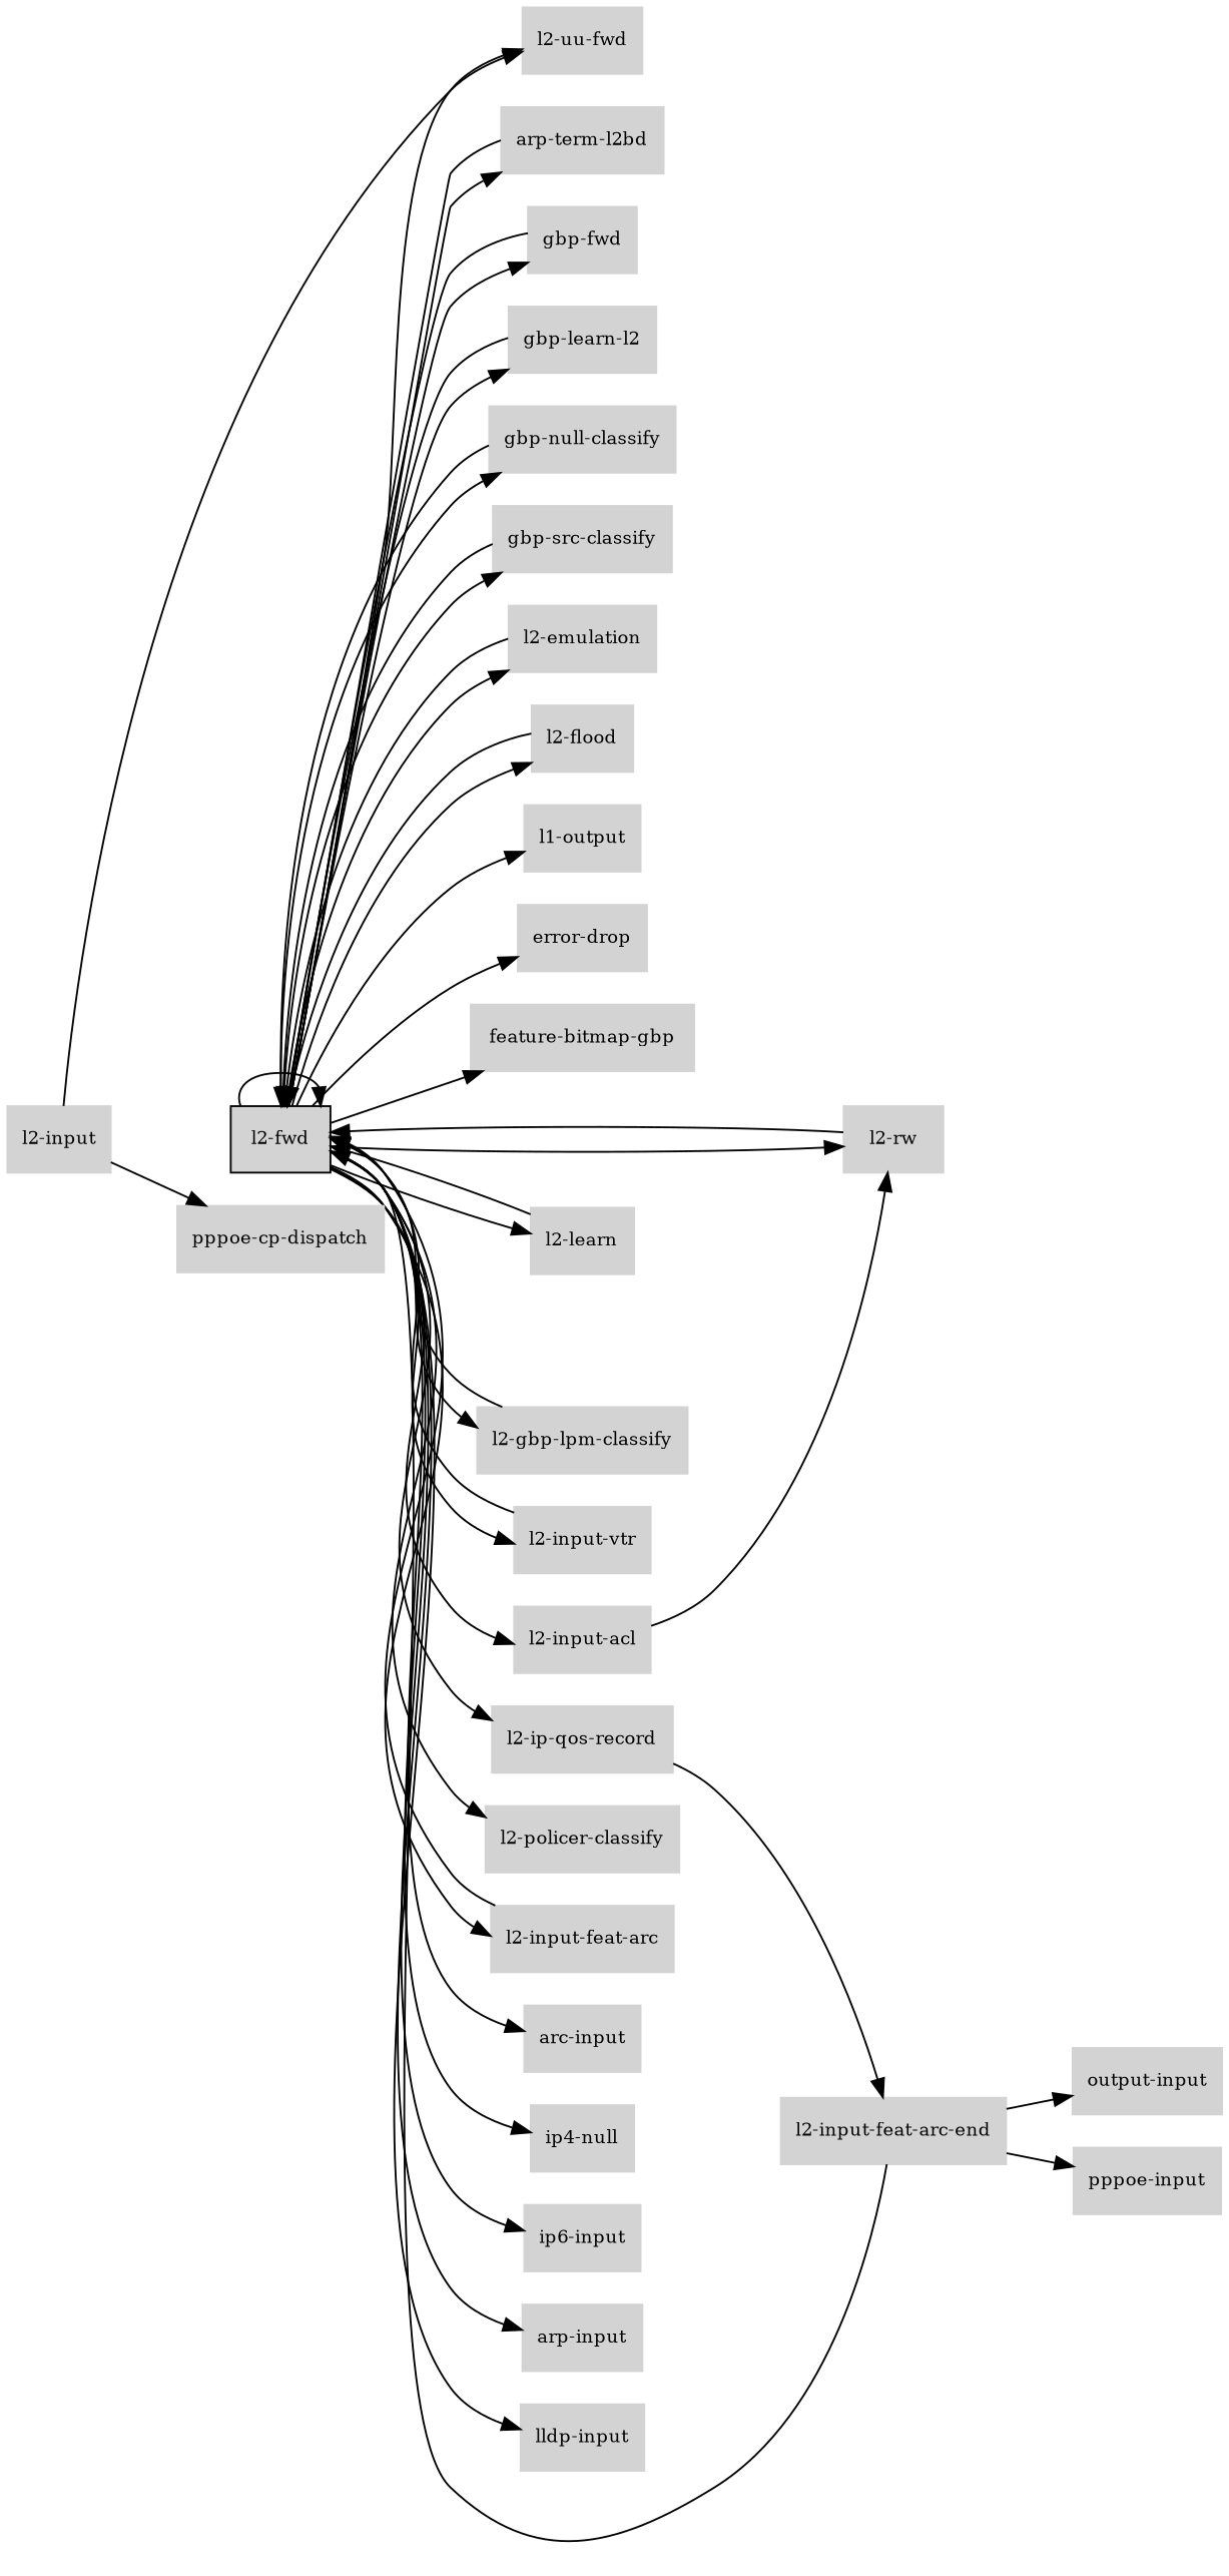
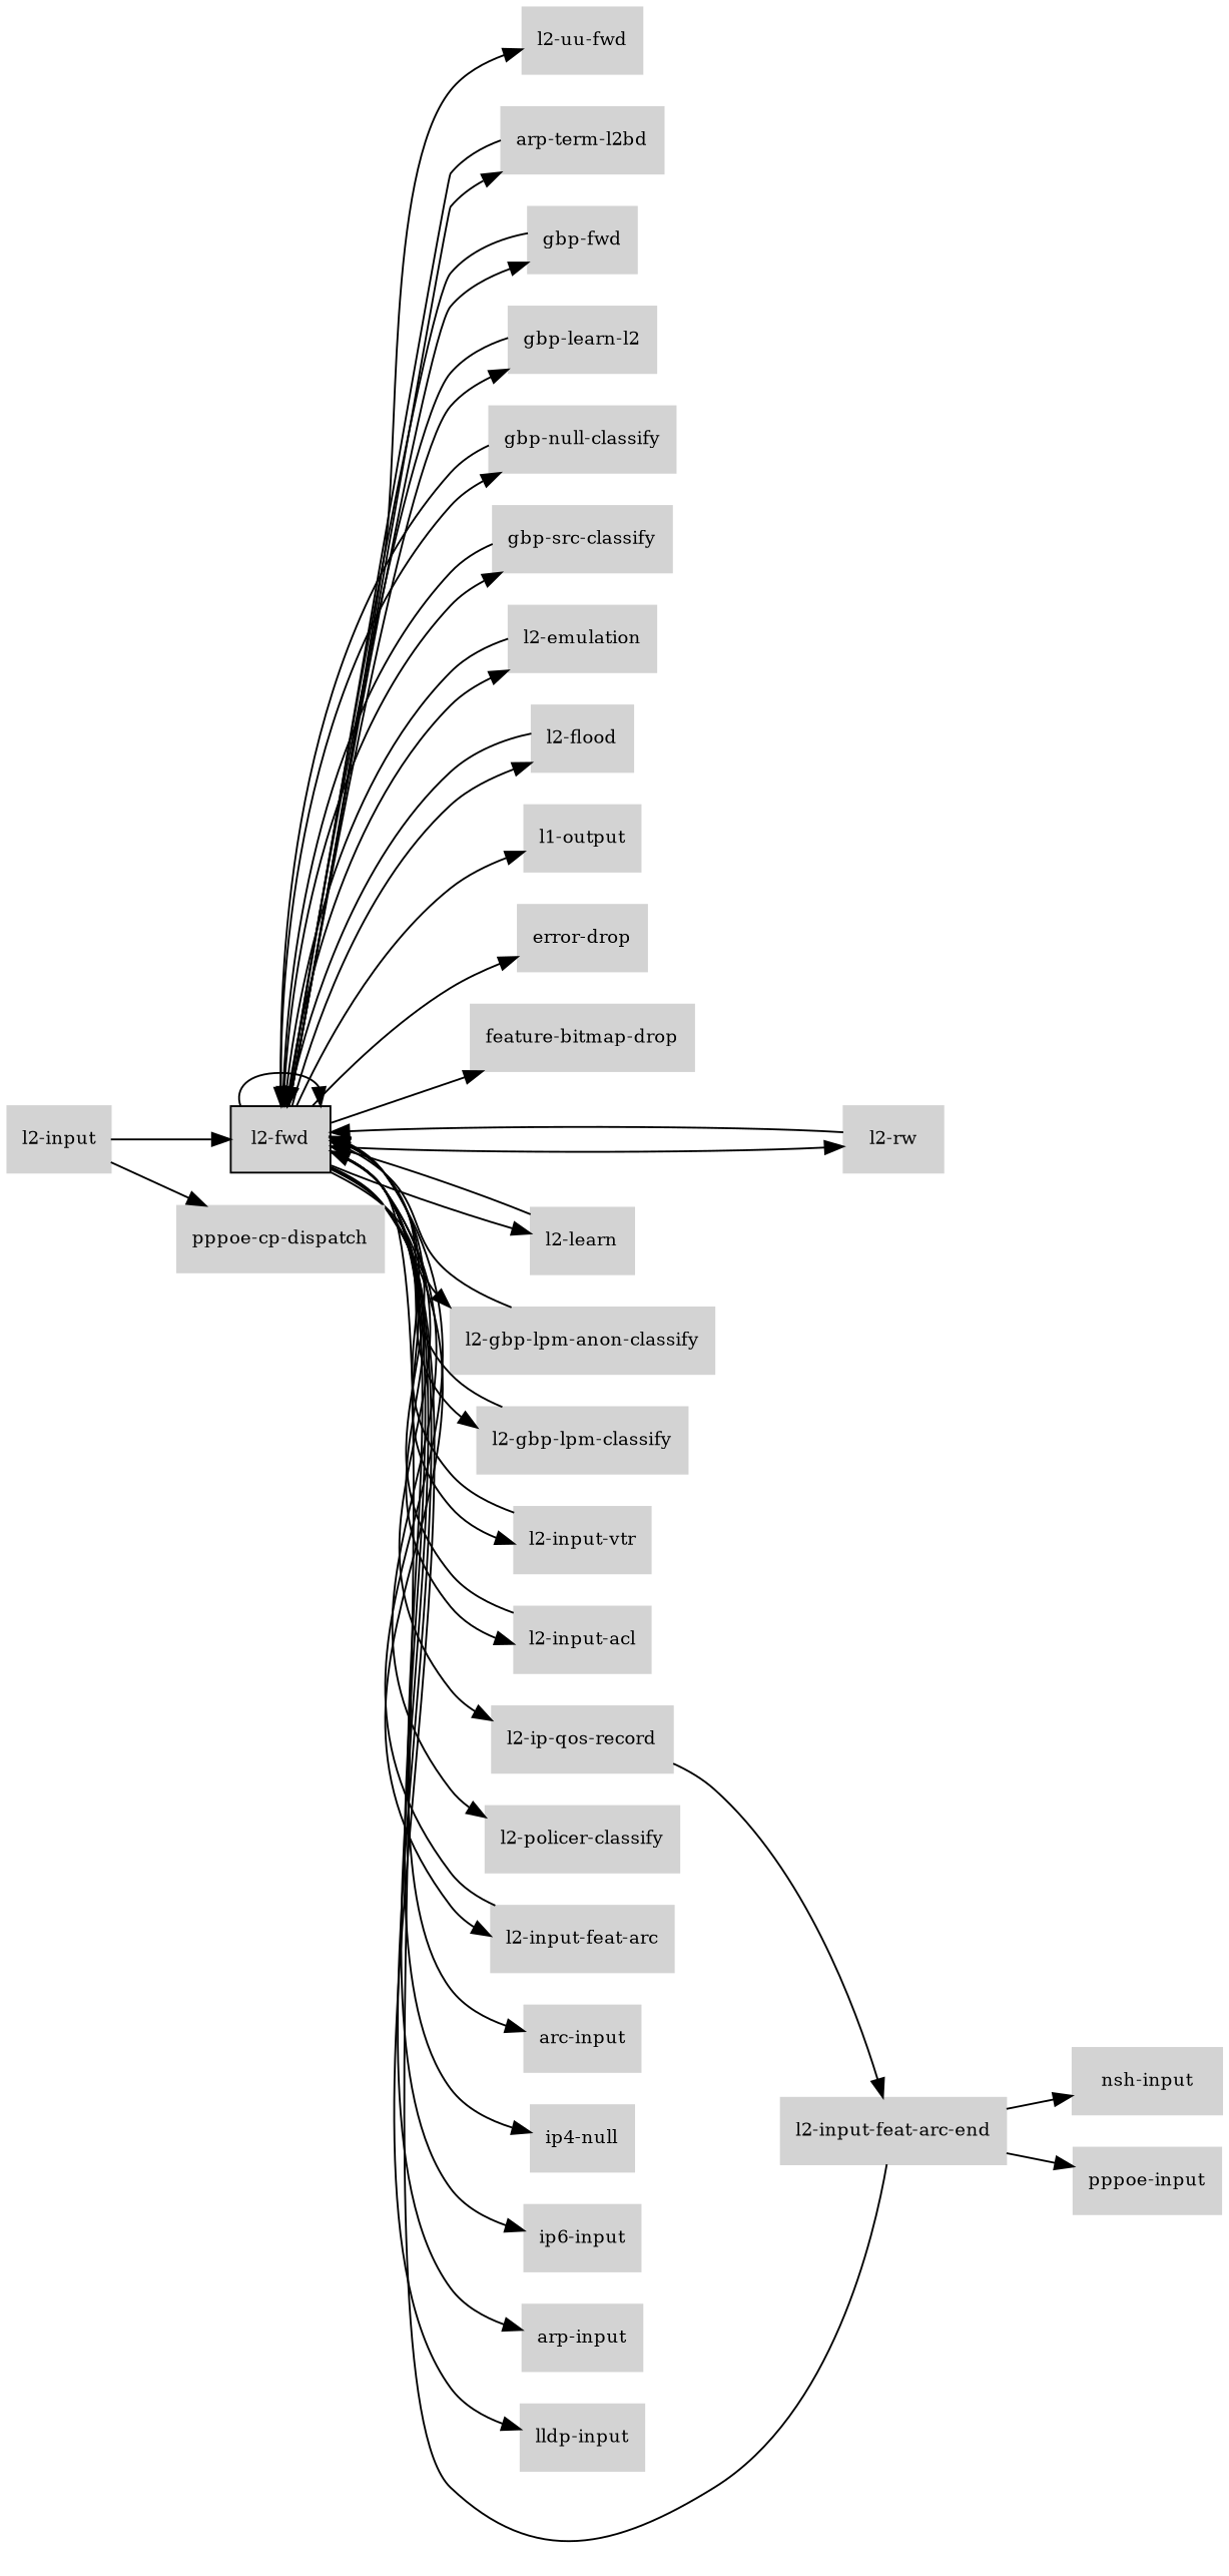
  digraph {
    rankdir=LR
    node [color=lightgray fillcolor=lightgray fontcolor=black fontsize=10 shape=box style=filled]
    edge [fontsize=8]
    "l2-fwd" [color=black]
    "arp-term-l2bd"
    "gbp-fwd"
    "gbp-learn-l2"
    "gbp-null-classify"
    "gbp-src-classify"
    "l2-emulation"
    "l2-flood"
    n9 [label="l1-output"]
    "error-drop"
-   "feature-bitmap-drop" [label="feature-bitmap-gbp"]
+   "feature-bitmap-drop"
    "l2-uu-fwd"
    "l2-rw"
    "l2-learn"
+   "l2-gbp-lpm-anon-classify"
    "l2-gbp-lpm-classify"
    "l2-input-vtr"
    "l2-ip-qos-record"
    "l2-input-acl"
    "l2-policer-classify"
    "l2-input-feat-arc"
    n22 [label="arc-input"]
    n23 [label="ip4-null"]
    "ip6-input"
    "arp-input"
    "lldp-input"
    "l2-input-feat-arc-end"
    "l2-input"
    "pppoe-cp-dispatch"
-   "nsh-input" [label="output-input"]
+   "nsh-input"
    "pppoe-input"
    "l2-fwd" -> "l2-fwd"
    "l2-fwd" -> "arp-term-l2bd"
    "l2-fwd" -> "gbp-fwd"
    "l2-fwd" -> "gbp-learn-l2"
    "l2-fwd" -> "gbp-null-classify"
    "l2-fwd" -> "gbp-src-classify"
    "l2-fwd" -> "l2-emulation"
    "l2-fwd" -> "l2-flood"
    "l2-fwd" -> n9
    "l2-fwd" -> "error-drop"
    "l2-fwd" -> "feature-bitmap-drop"
    "l2-fwd" -> "l2-uu-fwd"
    "l2-fwd" -> "l2-rw"
    "l2-fwd" -> "l2-learn"
+   "l2-fwd" -> "l2-gbp-lpm-anon-classify"
    "l2-fwd" -> "l2-gbp-lpm-classify"
    "l2-fwd" -> "l2-input-vtr"
    "l2-fwd" -> "l2-ip-qos-record"
    "l2-fwd" -> "l2-input-acl"
    "l2-fwd" -> "l2-policer-classify"
    "l2-fwd" -> "l2-input-feat-arc"
    "l2-fwd" -> n22
    "l2-fwd" -> n23
    "l2-fwd" -> "ip6-input"
    "l2-fwd" -> "arp-input"
    "l2-fwd" -> "lldp-input"
    "arp-term-l2bd" -> "l2-fwd"
    "gbp-fwd" -> "l2-fwd"
    "gbp-learn-l2" -> "l2-fwd"
    "gbp-null-classify" -> "l2-fwd"
    "gbp-src-classify" -> "l2-fwd"
    "l2-emulation" -> "l2-fwd"
    "l2-flood" -> "l2-fwd"
    "l2-rw" -> "l2-fwd"
    "l2-learn" -> "l2-fwd"
+   "l2-gbp-lpm-anon-classify" -> "l2-fwd"
    "l2-gbp-lpm-classify" -> "l2-fwd"
    "l2-input-vtr" -> "l2-fwd"
    "l2-ip-qos-record" -> "l2-input-feat-arc-end"
-   "l2-input-acl" -> "l2-rw"
+   "l2-input-acl" -> "l2-fwd"
    "l2-input-feat-arc" -> "l2-fwd"
    "l2-input-feat-arc-end" -> "l2-fwd"
    "l2-input-feat-arc-end" -> "nsh-input"
    "l2-input-feat-arc-end" -> "pppoe-input"
-   "l2-input" -> "l2-uu-fwd"
+   "l2-input" -> "l2-fwd"
    "l2-input" -> "pppoe-cp-dispatch"
  }
